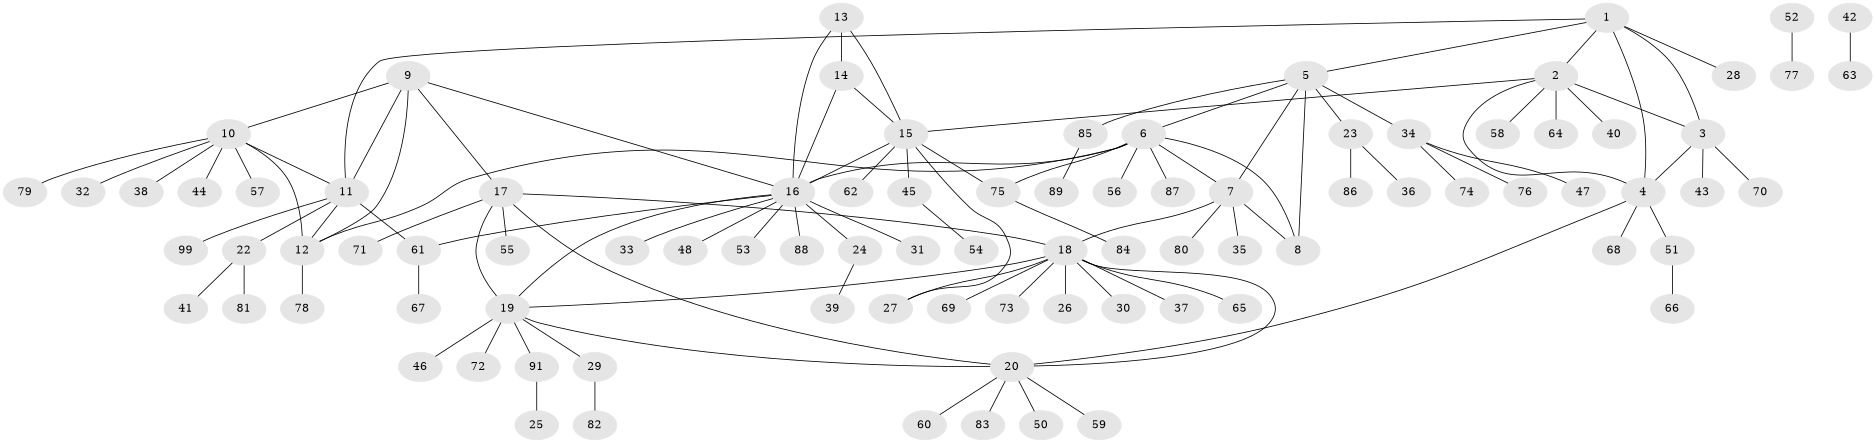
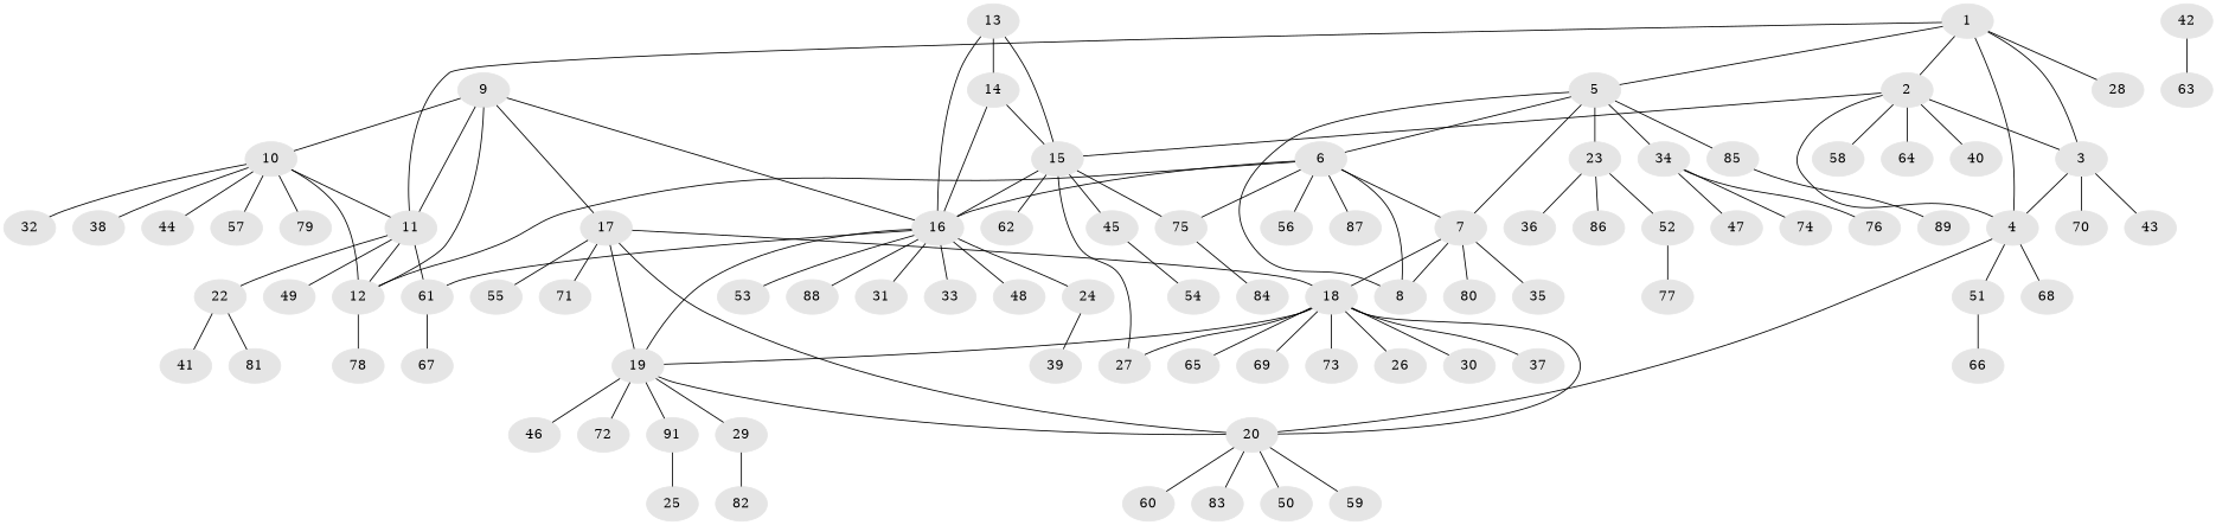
  graph {
    node [color=gray90 style=filled]
    1
    2
    3
    4
    5
    11
    28
    15
    40
    58
    64
    43
    70
    20
    51
    68
    6
    7
    8
    23
    34
    85
    12
    22
-   49 [label=99]
+   49
    61
    16
    75
    27
    45
    62
    50
    59
    60
    83
    66
    56
    87
    18
    35
    80
    36
    52
    86
    47
    74
    76
    42
    63
    89
    78
    19
    24
    31
    33
    48
    53
    88
    84
    26
    30
    37
    65
    69
    73
    9
    10
    17
    32
    38
    44
    57
    79
    55
    71
    41
    81
    67
    13
    14
    54
    n82 [label=91]
    29
    46
    72
    39
    25
    82
    77
    1 -- 2
    1 -- 3
    1 -- 4
    1 -- 5
    1 -- 11
    1 -- 28
    2 -- 3
    2 -- 4
    2 -- 15
    2 -- 40
    2 -- 58
    2 -- 64
    3 -- 4
    3 -- 43
    3 -- 70
    4 -- 20
    4 -- 51
    4 -- 68
    5 -- 6
    5 -- 7
    5 -- 8
    5 -- 23
    5 -- 34
    5 -- 85
    11 -- 12
    11 -- 22
    11 -- 49
    11 -- 61
    15 -- 16
    15 -- 75
    15 -- 27
    15 -- 45
    15 -- 62
    20 -- 50
    20 -- 59
    20 -- 60
    20 -- 83
    51 -- 66
    6 -- 7
    6 -- 8
    6 -- 12
    6 -- 16
    6 -- 75
    6 -- 56
    6 -- 87
    7 -- 8
    7 -- 18
    7 -- 35
    7 -- 80
    23 -- 36
+   23 -- 52
    23 -- 86
    34 -- 47
    34 -- 74
    34 -- 76
    85 -- 89
    12 -- 78
    22 -- 41
    22 -- 81
    61 -- 67
    16 -- 61
    16 -- 19
    16 -- 24
    16 -- 31
    16 -- 33
    16 -- 48
    16 -- 53
    16 -- 88
    75 -- 84
    45 -- 54
    18 -- 20
    18 -- 27
    18 -- 19
    18 -- 26
    18 -- 30
    18 -- 37
    18 -- 65
    18 -- 69
    18 -- 73
    52 -- 77
    42 -- 63
    19 -- 20
    19 -- n82
    19 -- 29
    19 -- 46
    19 -- 72
    24 -- 39
    9 -- 11
    9 -- 12
    9 -- 16
    9 -- 10
    9 -- 17
    10 -- 11
    10 -- 12
    10 -- 32
    10 -- 38
    10 -- 44
    10 -- 57
    10 -- 79
    17 -- 20
    17 -- 18
    17 -- 19
    17 -- 55
    17 -- 71
    13 -- 15
    13 -- 16
    13 -- 14
    14 -- 15
    14 -- 16
    n82 -- 25
    29 -- 82
  }
